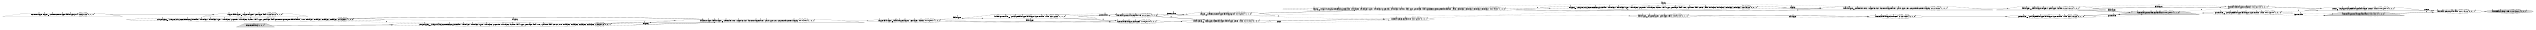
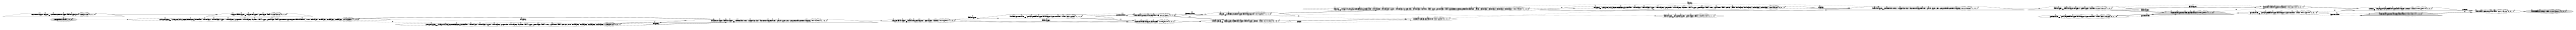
  digraph {
    rankdir=LR
    node [fillcolor=white shape=ellipse style=filled]
    edge [arrowhead=normal style=dashed]
    n1 [label="fieldMapper = mapper.mappers().getMapper(\"field\")@@@9@@@['0', '1', '0']"]
-   n2 [label="assertThat(fieldMapper,instanceOf())@@@10@@@['0', '1', '0']"]
    n3 [label="ignoreZValue = ((GeoShapeFieldMapper)fieldMapper).ignoreZValue().value()@@@11@@@['0', '1', '0']"]
    n4 [label="DocumentMapper mapper = createDocumentMapper(fieldMapping(null))@@@3@@@['0', '1', '0']" shape=trapezium]
    n5 [label="Mapper fieldMapper = mapper.mappers().getMapper(\"field\")@@@4@@@['0', '1', '0']" shape=trapezium]
    n6 [label="assertThat(ignoreZValue,equalTo(true))@@@7@@@['1', '1', '0']"]
    n7 [label="mapper = createDocumentMapper(fieldMapping(null))@@@8@@@['1', '1', '0']" shape=trapezium]
    n8 [label="boolean coerce = ((LegacyGeoShapeFieldMapper)fieldMapper).coerce().value()@@@7@@@['0', '0', '1']"]
    n9 [label="assertThat(coerce,equalTo(true))@@@8@@@['0', '0', '1']"]
    n10 [label="mapping = Strings.toString(XContentFactory.jsonBuilder().startObject().startObject(\"type1\").startObject(\"properties\").startObject(\"location\").field(\"type\",\"geo_shape\").field(IGNORE_Z_VALUE.getPreferredName(),\"false\").endObject().endObject().endObject().endObject())@@@9@@@['1', '0', '0']"]
    n11 [label="coerce = ((LegacyGeoShapeFieldMapper)fieldMapper).coerce().value()@@@13@@@['0', '0', '1']" shape=trapezium]
    n12 [label="assertThat(coerce,equalTo(false))@@@14@@@['0', '0', '1']"]
    n13 [fillcolor=lightgray label="assertFieldWarnings(\"tree\")@@@15@@@['0', '0', '1']"]
    n14 [label="boolean ignoreZValue = ((GeoShapeFieldMapper)fieldMapper).ignoreZValue().value()@@@6@@@['1', '1', '0']" shape=trapezium]
    n15 [label="assertThat(fieldMapper,instanceOf())@@@6@@@['0', '0', '1']"]
    n16 [label="mapping = Strings.toString(XContentFactory.jsonBuilder().startObject().startObject(\"type1\").startObject(\"properties\").startObject(\"location\").field(\"type\",\"geo_shape\").field(\"tree\",\"quadtree\").field(\"coerce\",\"false\").endObject().endObject().endObject().endObject())@@@9@@@['0', '0', '1']"]
    n17 [label="defaultMapper = createIndex(\"test2\").mapperService().documentMapperParser().parse(\"type1\",new CompressedXContent(mapping))@@@10@@@['1', '0', '1']" shape=trapezium]
    n18 [fillcolor=lightgray label="assertThat(ignoreZValue,equalTo(false))@@@14@@@['1', '0', '0']" shape=trapezium]
    n19 [label="fieldMapper = defaultMapper.mappers().getMapper(\"location\")@@@11@@@['1', '0', '1']" shape=trapezium]
    n20 [fillcolor=lightgray label="assertThat(ignoreZValue,equalTo(false))@@@12@@@['1', '1', '0']" shape=trapezium]
    n21 [label="assertThat(fieldMapper,instanceOf())@@@12@@@['0', '0', '1']"]
    n22 [label="String mapping = Strings.toString(XContentFactory.jsonBuilder().startObject().startObject(\"type1\").startObject(\"properties\").startObject(\"location\").field(\"type\",\"geo_shape\").field(\"tree\",\"quadtree\").field(\"coerce\",\"true\").endObject().endObject().endObject().endObject())@@@3@@@['0', '0', '1']"]
    n23 [label="DocumentMapper defaultMapper = createIndex(\"test\").mapperService().documentMapperParser().parse(\"type1\",new CompressedXContent(mapping))@@@4@@@['1', '0', '1']" shape=trapezium]
    n24 [label="Mapper fieldMapper = defaultMapper.mappers().getMapper(\"location\")@@@5@@@['1', '0', '1']"]
    n25 [label="ignoreZValue = ((GeoShapeFieldMapper)fieldMapper).ignoreZValue().value()@@@13@@@['1', '0', '0']"]
    n26 [label="String mapping = Strings.toString(XContentFactory.jsonBuilder().startObject().startObject(\"type1\").startObject(\"properties\").startObject(\"location\").field(\"type\",\"geo_shape\").field(IGNORE_Z_VALUE.getPreferredName(),\"true\").endObject().endObject().endObject().endObject())@@@3@@@['1', '0', '0']"]
-   n27 [fillcolor=lightgray label="testCoerceParsing['0', '0', '1']" shape=trapezium]
-   n1 -> n2 [style=bold]
-   n1 -> n2 [arrowhead=diamond label=fieldMapper]
-   n2 -> n3 [arrowhead=diamond style=bold]
+   n28 [fillcolor=lightgray label="testIgnoreZValue['1', '0', '0']"]
    n3 -> n20 [arrowhead=dot style=bold]
    n3 -> n20 [arrowhead=diamond label=ignoreZValue]
    n4 -> n5 [arrowhead=diamond style=bold]
    n6 -> n7 [label=ignoreZValue]
    n6 -> n7 [arrowhead=diamond style=bold]
    n6 -> n8 [arrowhead=dot label=0 style=bold]
    n7 -> n1
    n7 -> n9 [label=0]
    n7 -> n10 [arrowhead=dot style=bold]
    n8 -> n9 [label=coerce]
    n8 -> n9 [arrowhead=diamond style=bold]
    n9 -> n16 [arrowhead=diamond]
    n10 -> n16 [arrowhead=dot label=0]
    n10 -> n17 [label=mapping]
    n10 -> n17 [style=bold]
    n11 -> n12 [label=coerce]
    n11 -> n12 [arrowhead=diamond style=bold]
    n12 -> n13 [style=bold]
    n14 -> n6 [arrowhead=dot label=ignoreZValue style=bold]
    n14 -> n6
    n14 -> n15 [label=0 style=bold]
    n15 -> n8 [arrowhead=diamond style=bold]
    n16 -> n17 [arrowhead=diamond label=mapping]
    n16 -> n17 [style=bold]
    n17 -> n19 [arrowhead=dot]
    n18 -> n12 [arrowhead=diamond label=0 style=bold]
    n19 -> n20 [arrowhead=dot label=fieldMapper]
    n19 -> n20 [style=bold]
    n19 -> n21
    n19 -> n21 [label=fieldMapper style=bold]
    n20 -> n21 [arrowhead=diamond label=0]
    n20 -> n25 [arrowhead=diamond]
    n21 -> n11 [style=bold]
    n22 -> n23 [style=bold]
    n22 -> n23 [label=mapping style=bold]
    n23 -> n24
    n24 -> n14 [arrowhead=diamond label=fieldMapper]
    n24 -> n14 [arrowhead=diamond]
    n24 -> n15 [label=fieldMapper style=bold]
    n24 -> n15
    n25 -> n11 [arrowhead=dot label=0]
    n25 -> n18 [arrowhead=dot]
    n25 -> n18 [arrowhead=dot label=ignoreZValue]
    n26 -> n22 [label=0]
    n26 -> n23 [arrowhead=diamond style=bold]
    n26 -> n23 [arrowhead=dot label=mapping]
-   n27 -> n22 [arrowhead=diamond style=bold]
+   n28 -> n26 [arrowhead=diamond]
  }
